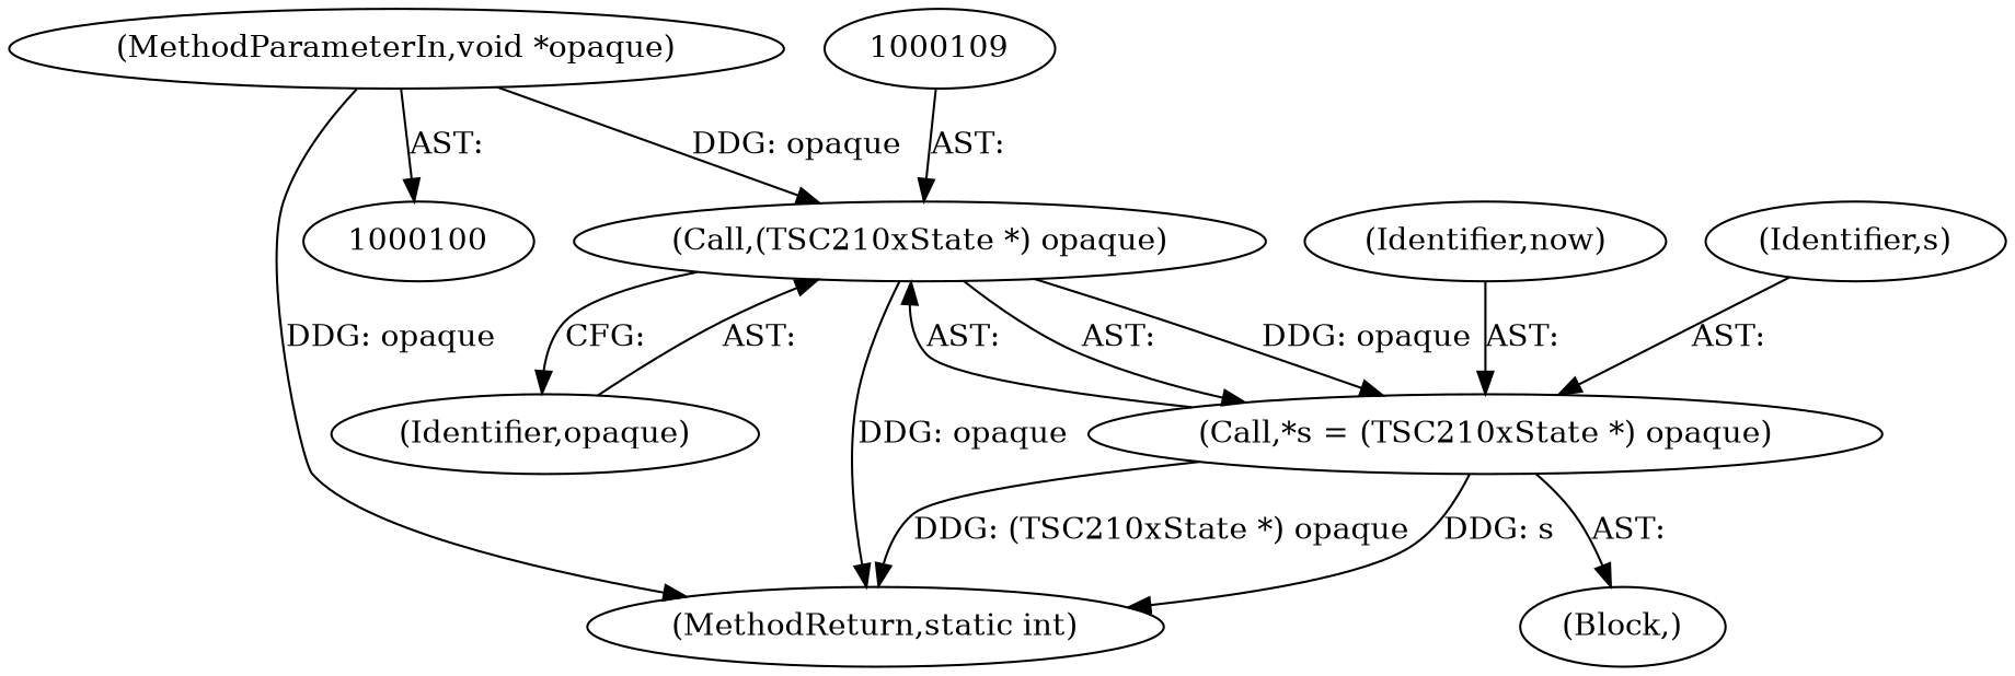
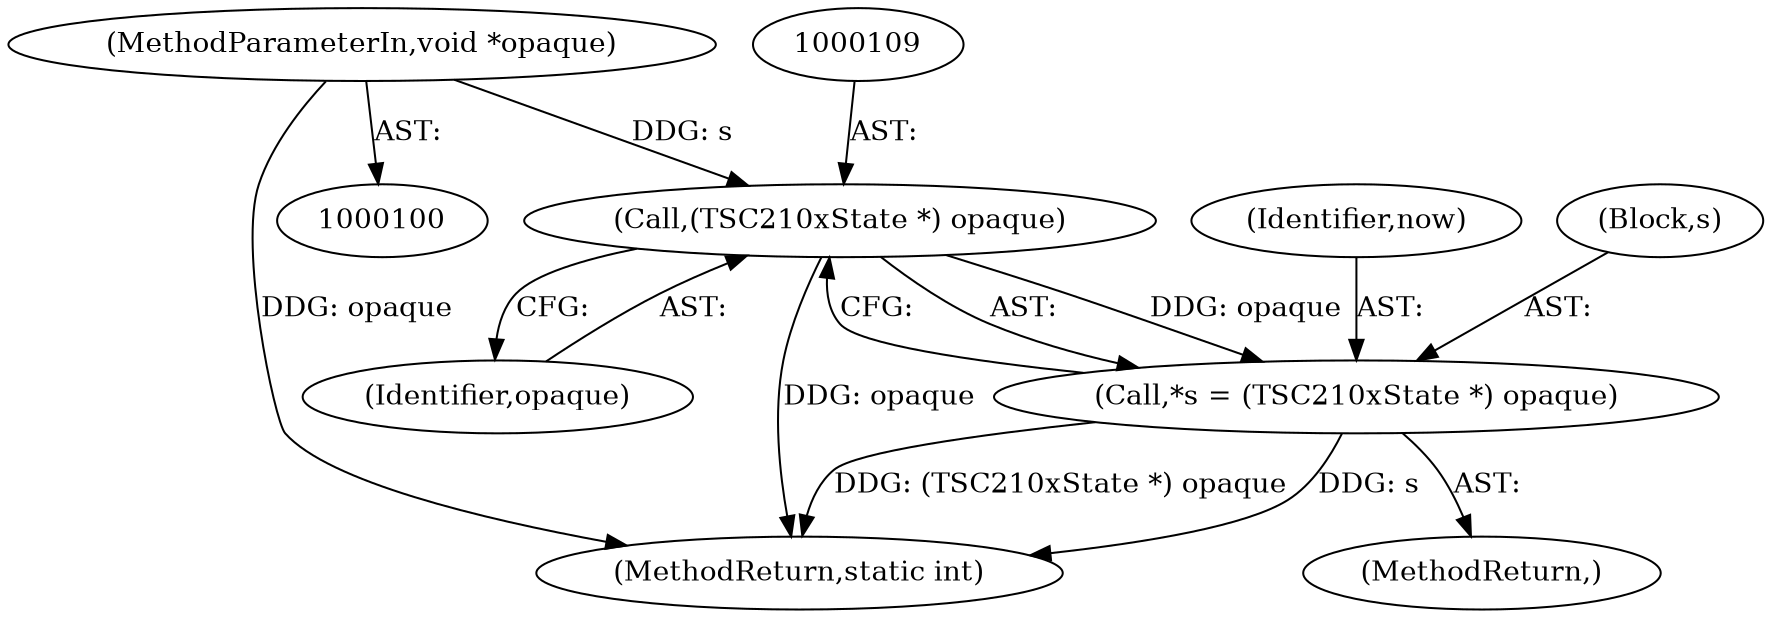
  digraph {
    n1 [label="(MethodParameterIn,void *opaque)"]
    n2 [label="(Call,(TSC210xState *) opaque)"]
    n3 [label="(MethodReturn,static int)"]
    1000100
    n5 [label="(Call,*s = (TSC210xState *) opaque)"]
    n6 [label="(Identifier,opaque)"]
-   n7 [label="(Block,)"]
+   n7 [label="(MethodReturn,)"]
    n8 [label="(Identifier,now)"]
-   n9 [label="(Identifier,s)"]
+   n9 [label="(Block,s)"]
    1000109
-   n1 -> n2 [label="DDG: opaque"]
+   n1 -> n2 [label="DDG: s"]
    n1 -> n3 [label="DDG: opaque"]
    n1 -> 1000100 [label="AST: "]
    n2 -> n3 [label="DDG: opaque"]
    n2 -> n5 [label="AST: "]
    n2 -> n5 [label="DDG: opaque"]
    n2 -> n6 [label="CFG: "]
-   n5 -> n2 [label="AST: "]
+   n5 -> n2 [label="CFG: "]
    n5 -> n3 [label="DDG: (TSC210xState *) opaque"]
    n5 -> n3 [label="DDG: s"]
    n5 -> n7 [label="AST: "]
    n6 -> n2 [label="AST: "]
    n8 -> n5 [label="AST: "]
    n9 -> n5 [label="AST: "]
    1000109 -> n2 [label="AST: "]
  }
